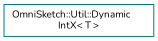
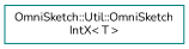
  digraph {
    rankdir=LR
    fontname=Nunito
-   n1 [color=teal fillcolor=white fontname=Nunito fontsize=10 height=0.2 label="OmniSketch::Util::Dynamic\lIntX\< T \>" shape=record style=filled width=0.4]
+   n1 [color=teal fillcolor=white fontname=Nunito fontsize=10 height=0.2 label="OmniSketch::Util::OmniSketch\lIntX\< T \>" shape=record style=filled width=0.4]
  }
